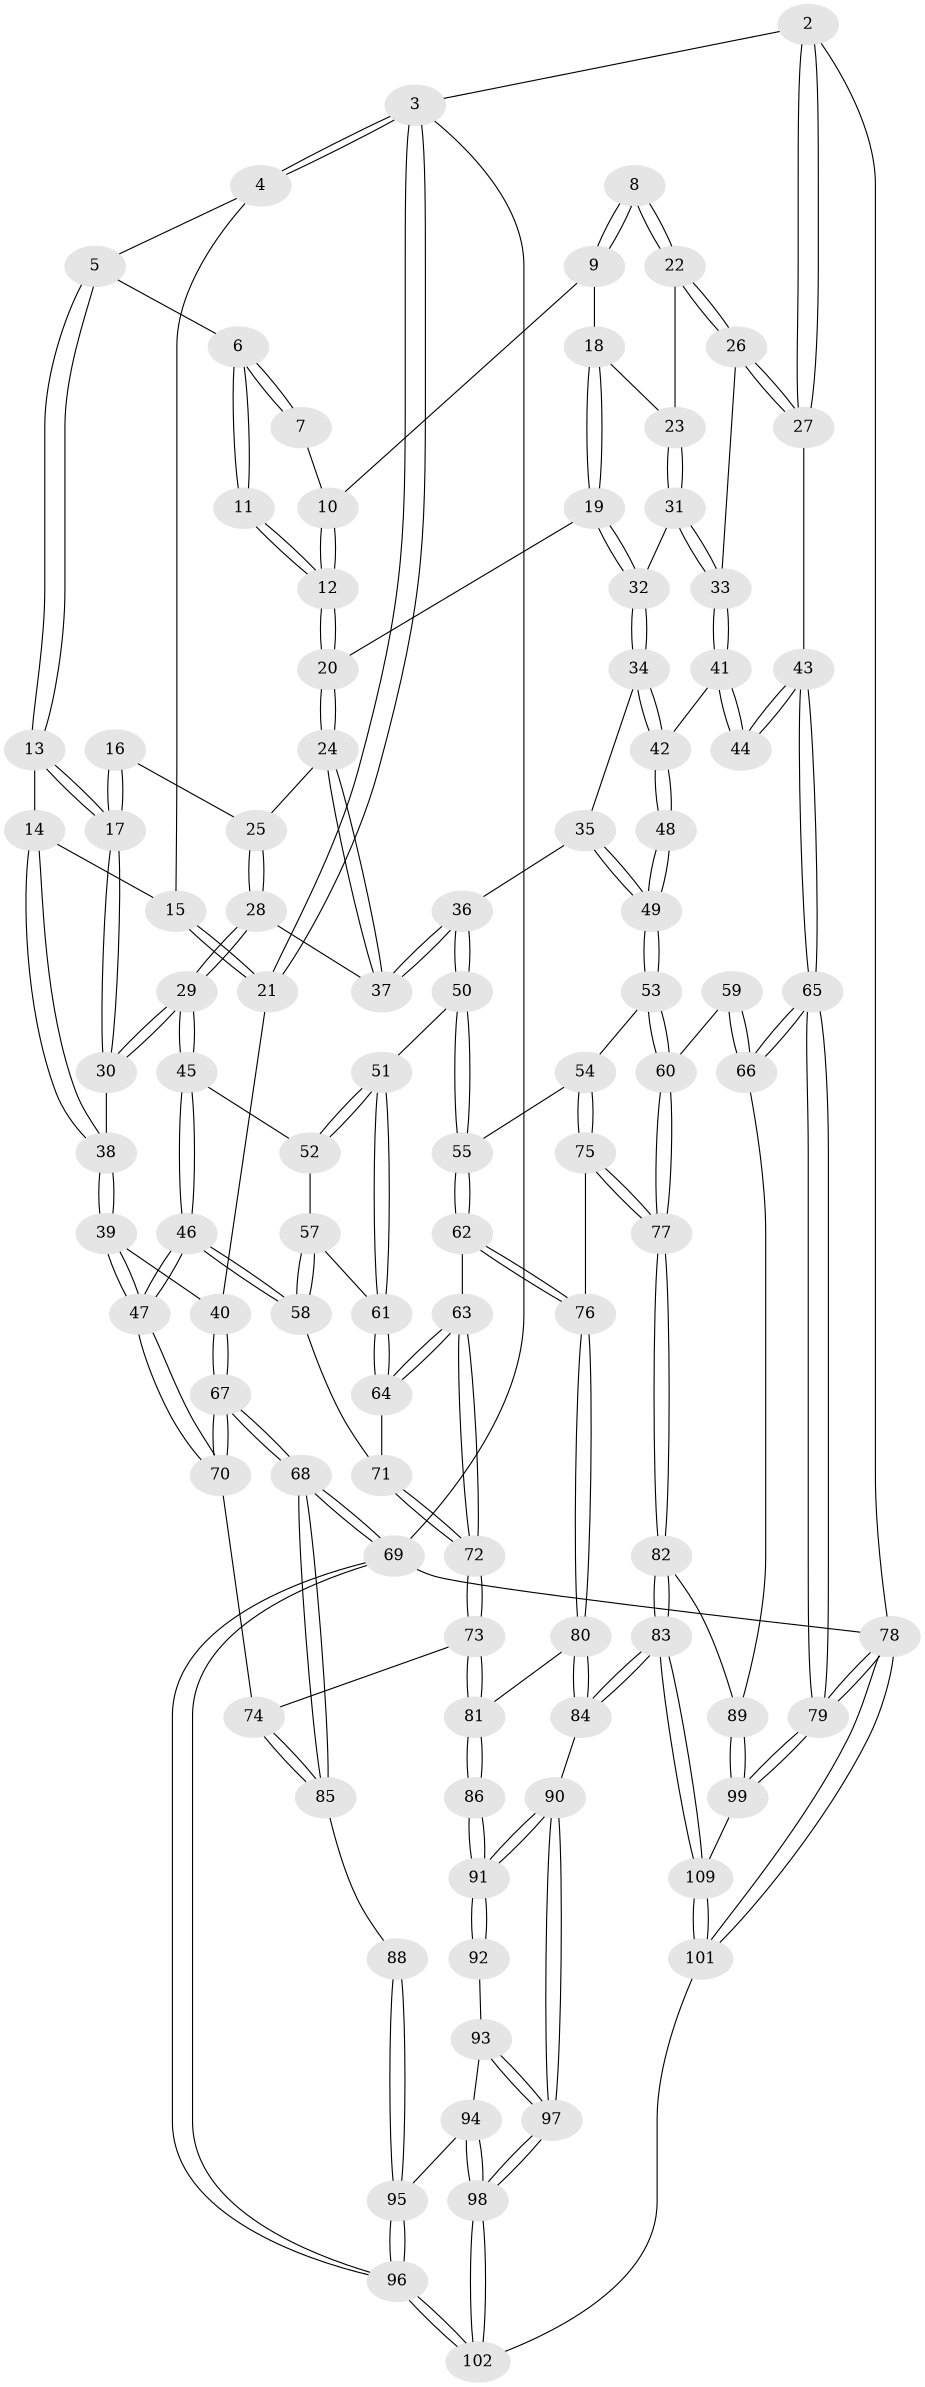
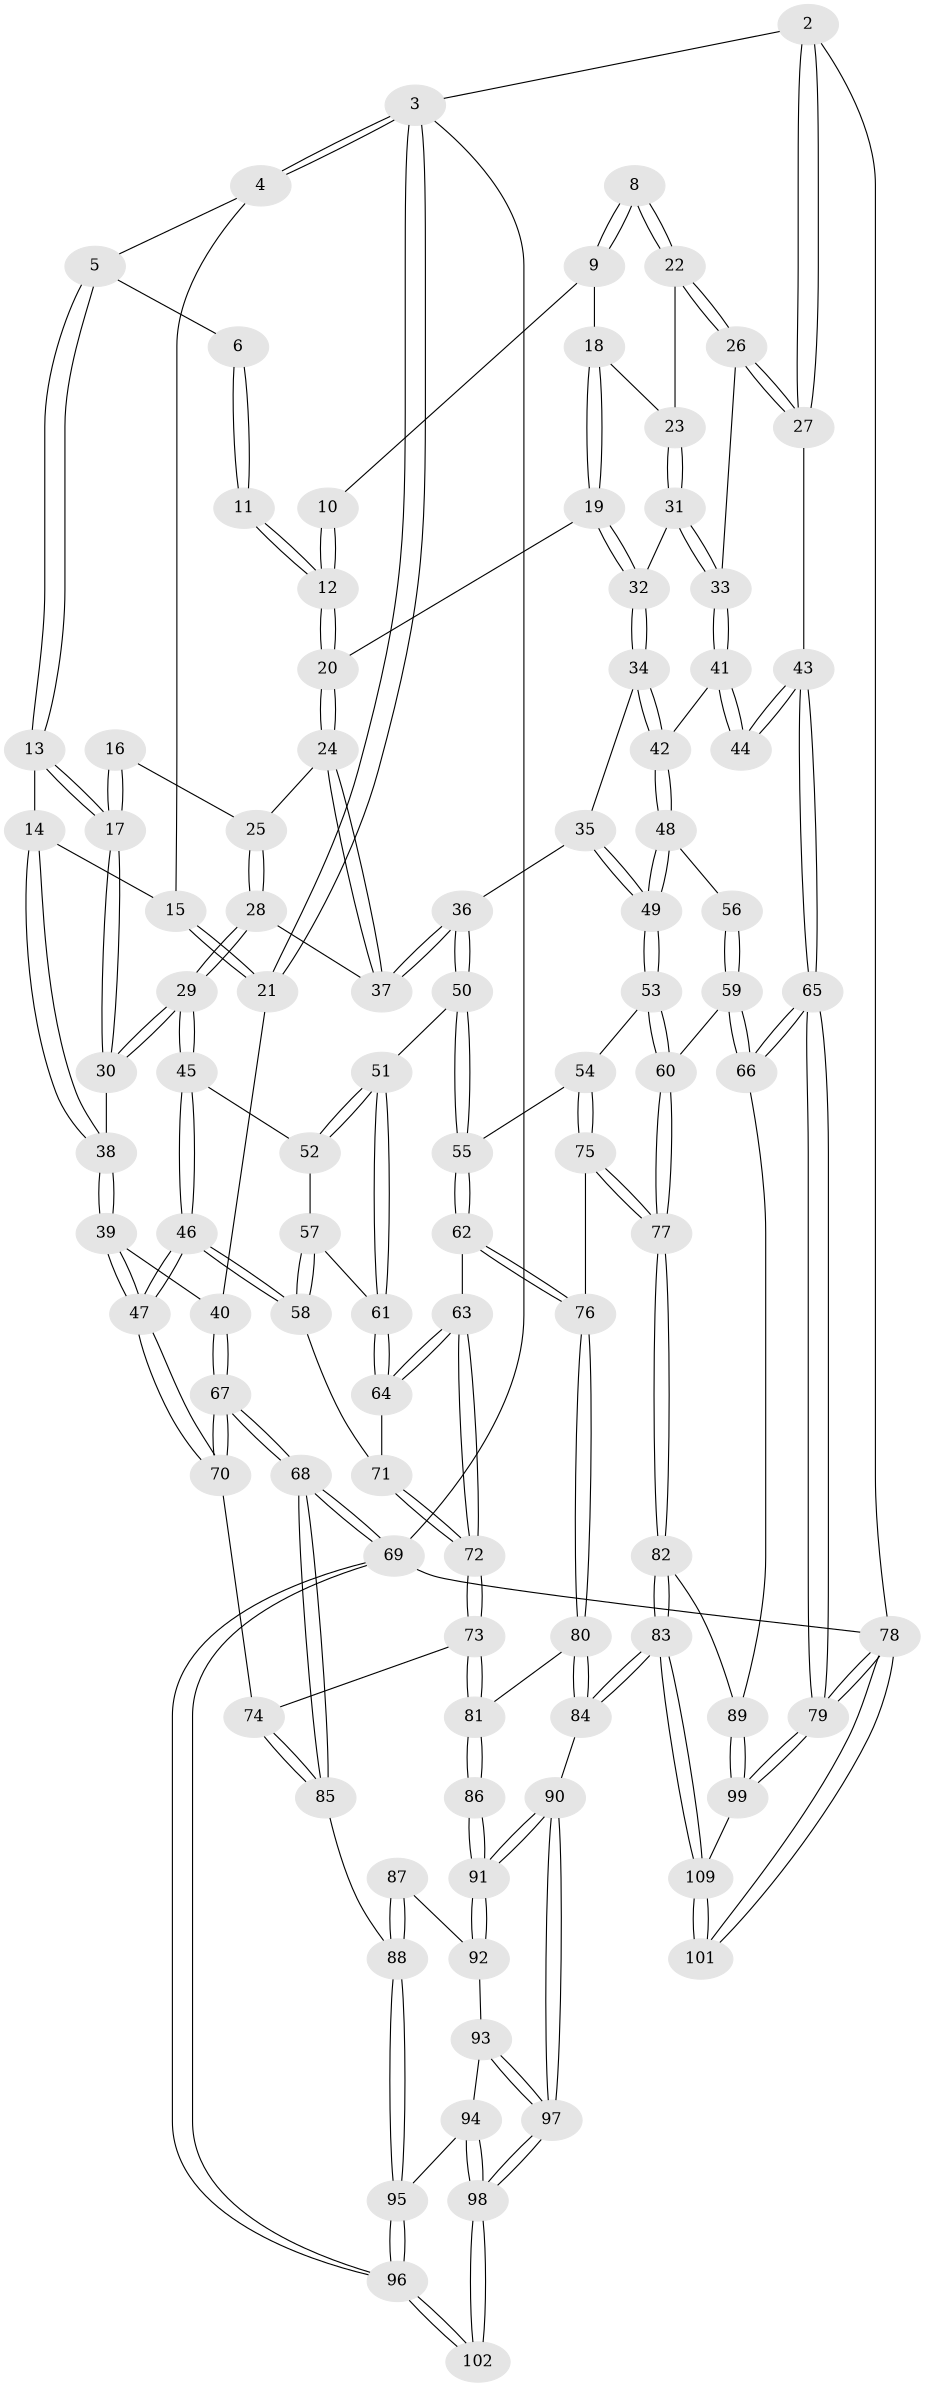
  graph {
    node [color=gray90 style=filled]
    2
    3
    27
    78
    8
    9
    22
    4
    21
    69
    43
    79
    101
    5
    15
    40
    96
    6
    13
-   7
    11
    14
    17
    10
    12
    18
    23
    26
    19
    20
    16
    25
    24
    38
    30
    39
    28
    32
    31
    34
    37
    67
    33
    29
    41
    44
    65
    45
    46
    52
    35
    42
    36
    49
    48
    50
    53
    51
    55
    47
    70
    68
+   56
    66
    59
    58
    57
    71
    74
    54
    60
    61
    62
    64
    75
    77
    76
    63
    72
    89
    82
    80
    73
    99
    85
    88
    102
    81
    86
    84
    83
    n92 [label=109]
    90
    91
    97
    95
+   87
    92
    93
    98
    94
    2 -- 3
    2 -- 27
    2 -- 27
    2 -- 78
    3 -- 4
    3 -- 4
    3 -- 21
    3 -- 21
    3 -- 69
    27 -- 43
    78 -- 79
    78 -- 79
    78 -- 101
    78 -- 101
    8 -- 9
    8 -- 9
    8 -- 22
    8 -- 22
    9 -- 10
    9 -- 18
    22 -- 23
    22 -- 26
    22 -- 26
    4 -- 5
    4 -- 15
    21 -- 40
    69 -- 78
    69 -- 96
    69 -- 96
    43 -- 44
    43 -- 44
    43 -- 65
    43 -- 65
    79 -- 99
    79 -- 99
-   101 -- 102
    5 -- 6
    5 -- 13
    5 -- 13
    15 -- 21
    15 -- 21
    40 -- 67
    40 -- 67
    96 -- 102
    96 -- 102
-   6 -- 7
-   6 -- 7
    6 -- 11
    6 -- 11
    13 -- 14
    13 -- 17
    13 -- 17
-   7 -- 10
    11 -- 12
    11 -- 12
    14 -- 15
    14 -- 38
    14 -- 38
    17 -- 30
    17 -- 30
    10 -- 12
    10 -- 12
    12 -- 20
    12 -- 20
    18 -- 23
    18 -- 19
    18 -- 19
    23 -- 31
    23 -- 31
    26 -- 27
    26 -- 27
    26 -- 33
    19 -- 20
    19 -- 32
    19 -- 32
    20 -- 24
    20 -- 24
    16 -- 17
    16 -- 17
    16 -- 25
    25 -- 28
    25 -- 28
    24 -- 25
    24 -- 37
    24 -- 37
    38 -- 39
    38 -- 39
    30 -- 38
    39 -- 40
    39 -- 47
    39 -- 47
    28 -- 37
    28 -- 29
    28 -- 29
    32 -- 34
    32 -- 34
    31 -- 32
    31 -- 33
    31 -- 33
    34 -- 35
    34 -- 42
    34 -- 42
    67 -- 70
    67 -- 70
    67 -- 68
    67 -- 68
    33 -- 41
    33 -- 41
    29 -- 30
    29 -- 30
    29 -- 45
    29 -- 45
    41 -- 44
    41 -- 44
    41 -- 42
    65 -- 79
    65 -- 79
    65 -- 66
    65 -- 66
    45 -- 46
    45 -- 46
    45 -- 52
    46 -- 47
    46 -- 47
    46 -- 58
    46 -- 58
    52 -- 57
    35 -- 36
    35 -- 49
    35 -- 49
    42 -- 48
    42 -- 48
    36 -- 37
    36 -- 37
    36 -- 50
    36 -- 50
    49 -- 53
    49 -- 53
    48 -- 49
    48 -- 49
+   48 -- 56
    50 -- 51
    50 -- 55
    50 -- 55
    53 -- 54
    53 -- 60
    53 -- 60
    51 -- 52
    51 -- 52
    51 -- 61
    51 -- 61
    55 -- 62
    55 -- 62
    47 -- 70
    47 -- 70
    70 -- 74
    68 -- 69
    68 -- 69
    68 -- 85
    68 -- 85
+   56 -- 59
+   56 -- 59
    66 -- 89
    59 -- 66
    59 -- 66
    59 -- 60
    58 -- 71
    57 -- 58
    57 -- 58
    57 -- 61
    71 -- 72
    71 -- 72
    74 -- 85
    74 -- 85
    54 -- 55
    54 -- 75
    54 -- 75
    60 -- 77
    60 -- 77
    61 -- 64
    61 -- 64
    62 -- 76
    62 -- 76
    62 -- 63
    64 -- 71
    75 -- 77
    75 -- 77
    75 -- 76
    77 -- 82
    77 -- 82
    76 -- 80
    76 -- 80
    63 -- 64
    63 -- 64
    63 -- 72
    63 -- 72
    72 -- 73
    72 -- 73
    89 -- 99
    89 -- 99
    82 -- 89
    82 -- 83
    82 -- 83
    80 -- 81
    80 -- 84
    80 -- 84
    73 -- 74
    73 -- 81
    73 -- 81
    99 -- n92
    85 -- 88
    88 -- 95
    88 -- 95
    81 -- 86
    81 -- 86
    86 -- 91
    86 -- 91
    84 -- 90
    83 -- 84
    83 -- 84
    83 -- n92
    83 -- n92
    n92 -- 101
    n92 -- 101
    90 -- 91
    90 -- 91
    90 -- 97
    90 -- 97
    91 -- 92
    91 -- 92
    97 -- 98
    97 -- 98
    95 -- 96
    95 -- 96
+   87 -- 88
+   87 -- 88
+   87 -- 92
    92 -- 93
    93 -- 97
    93 -- 97
    93 -- 94
    98 -- 102
    98 -- 102
    94 -- 95
    94 -- 98
    94 -- 98
  }
